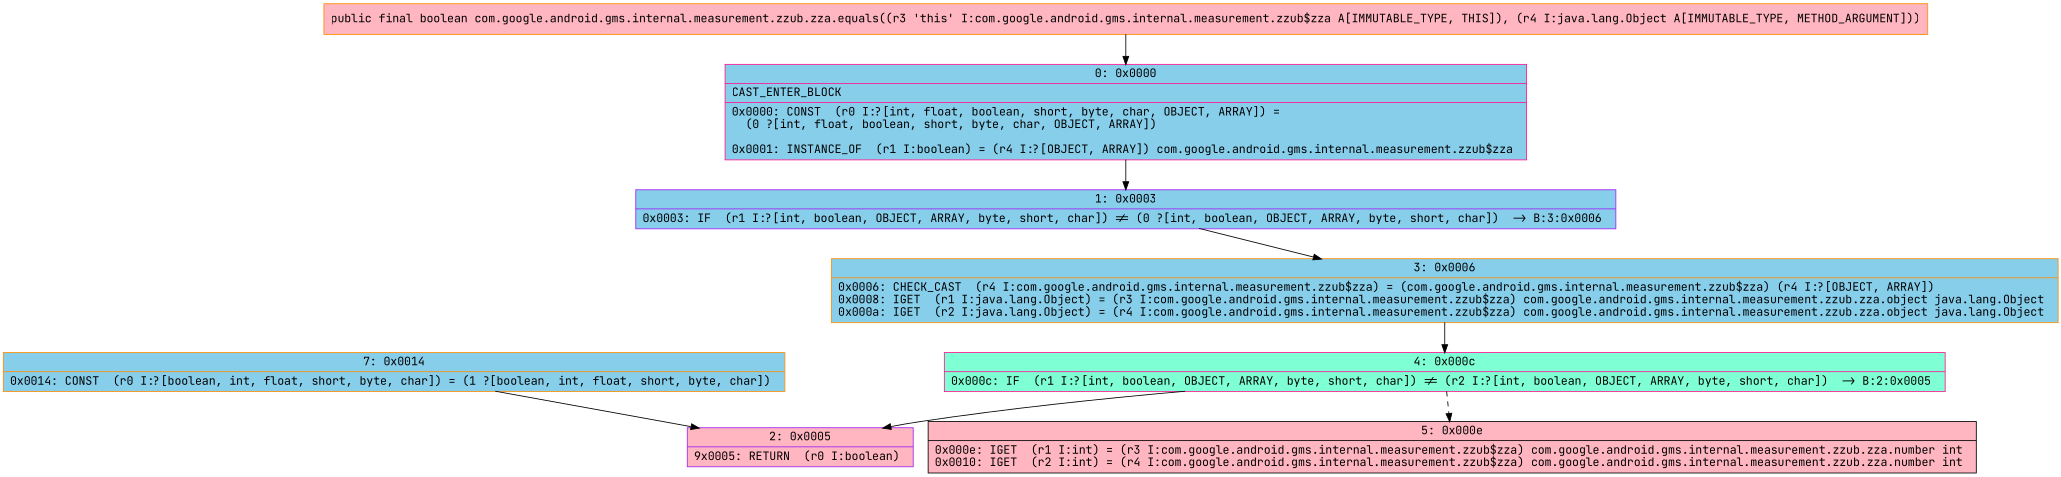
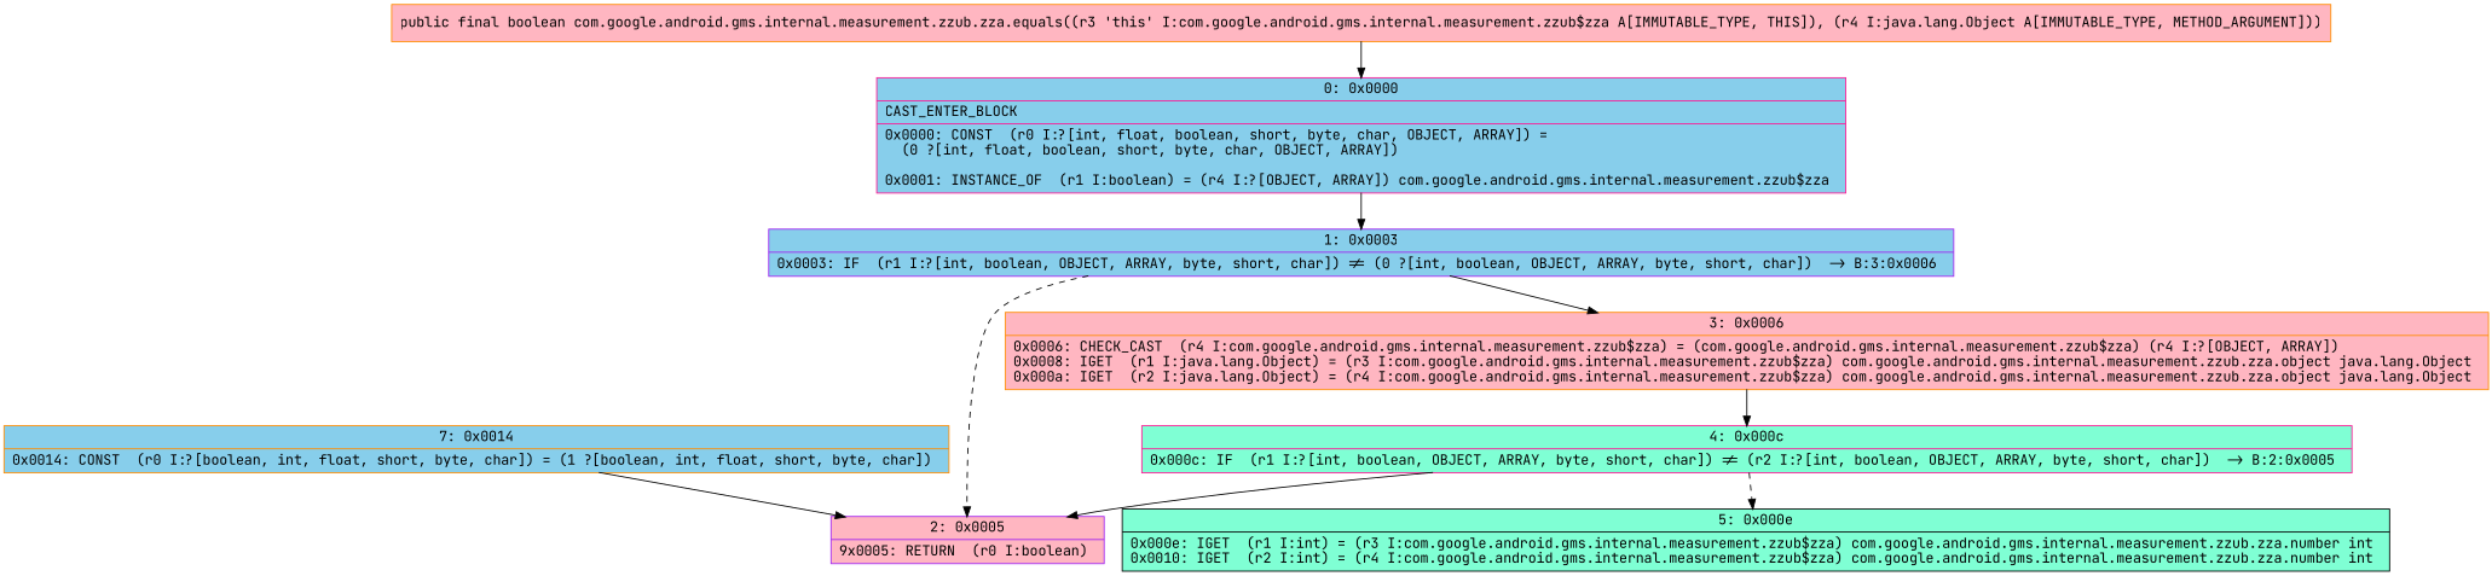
  digraph {
    fontname="JetBrains Mono"
    node [color=darkorange fillcolor=skyblue fontname="JetBrains Mono" shape=record style=filled]
    edge [fontname="JetBrains Mono"]
    n1 [color=deeppink label="{0\:\ 0x0000|CAST_ENTER_BLOCK\l|0x0000: CONST  (r0 I:?[int, float, boolean, short, byte, char, OBJECT, ARRAY]) = \l  (0 ?[int, float, boolean, short, byte, char, OBJECT, ARRAY])\l \l0x0001: INSTANCE_OF  (r1 I:boolean) = (r4 I:?[OBJECT, ARRAY]) com.google.android.gms.internal.measurement.zzub$zza \l}"]
    n2 [color=purple label="{1\:\ 0x0003|0x0003: IF  (r1 I:?[int, boolean, OBJECT, ARRAY, byte, short, char]) != (0 ?[int, boolean, OBJECT, ARRAY, byte, short, char])  \-\> B:3:0x0006 \l}"]
    n3 [color=purple fillcolor=lightpink label="{2\:\ 0x0005|9x0005: RETURN  (r0 I:boolean) \l}"]
-   n4 [label="{3\:\ 0x0006|0x0006: CHECK_CAST  (r4 I:com.google.android.gms.internal.measurement.zzub$zza) = (com.google.android.gms.internal.measurement.zzub$zza) (r4 I:?[OBJECT, ARRAY]) \l0x0008: IGET  (r1 I:java.lang.Object) = (r3 I:com.google.android.gms.internal.measurement.zzub$zza) com.google.android.gms.internal.measurement.zzub.zza.object java.lang.Object \l0x000a: IGET  (r2 I:java.lang.Object) = (r4 I:com.google.android.gms.internal.measurement.zzub$zza) com.google.android.gms.internal.measurement.zzub.zza.object java.lang.Object \l}"]
+   n4 [fillcolor=lightpink label="{3\:\ 0x0006|0x0006: CHECK_CAST  (r4 I:com.google.android.gms.internal.measurement.zzub$zza) = (com.google.android.gms.internal.measurement.zzub$zza) (r4 I:?[OBJECT, ARRAY]) \l0x0008: IGET  (r1 I:java.lang.Object) = (r3 I:com.google.android.gms.internal.measurement.zzub$zza) com.google.android.gms.internal.measurement.zzub.zza.object java.lang.Object \l0x000a: IGET  (r2 I:java.lang.Object) = (r4 I:com.google.android.gms.internal.measurement.zzub$zza) com.google.android.gms.internal.measurement.zzub.zza.object java.lang.Object \l}"]
    n5 [color=deeppink fillcolor=aquamarine label="{4\:\ 0x000c|0x000c: IF  (r1 I:?[int, boolean, OBJECT, ARRAY, byte, short, char]) != (r2 I:?[int, boolean, OBJECT, ARRAY, byte, short, char])  \-\> B:2:0x0005 \l}"]
-   n6 [color=black fillcolor=lightpink label="{5\:\ 0x000e|0x000e: IGET  (r1 I:int) = (r3 I:com.google.android.gms.internal.measurement.zzub$zza) com.google.android.gms.internal.measurement.zzub.zza.number int \l0x0010: IGET  (r2 I:int) = (r4 I:com.google.android.gms.internal.measurement.zzub$zza) com.google.android.gms.internal.measurement.zzub.zza.number int \l}"]
+   n6 [color=black fillcolor=aquamarine label="{5\:\ 0x000e|0x000e: IGET  (r1 I:int) = (r3 I:com.google.android.gms.internal.measurement.zzub$zza) com.google.android.gms.internal.measurement.zzub.zza.number int \l0x0010: IGET  (r2 I:int) = (r4 I:com.google.android.gms.internal.measurement.zzub$zza) com.google.android.gms.internal.measurement.zzub.zza.number int \l}"]
    n7 [label="{7\:\ 0x0014|0x0014: CONST  (r0 I:?[boolean, int, float, short, byte, char]) = (1 ?[boolean, int, float, short, byte, char]) \l}"]
    n8 [fillcolor=lightpink label="{public final boolean com.google.android.gms.internal.measurement.zzub.zza.equals((r3 'this' I:com.google.android.gms.internal.measurement.zzub$zza A[IMMUTABLE_TYPE, THIS]), (r4 I:java.lang.Object A[IMMUTABLE_TYPE, METHOD_ARGUMENT])) }"]
    n1 -> n2
+   n2 -> n3 [style=dashed]
    n2 -> n4
    n4 -> n5
    n5 -> n3
    n5 -> n6 [style=dashed]
    n7 -> n3
    n8 -> n1
  }
